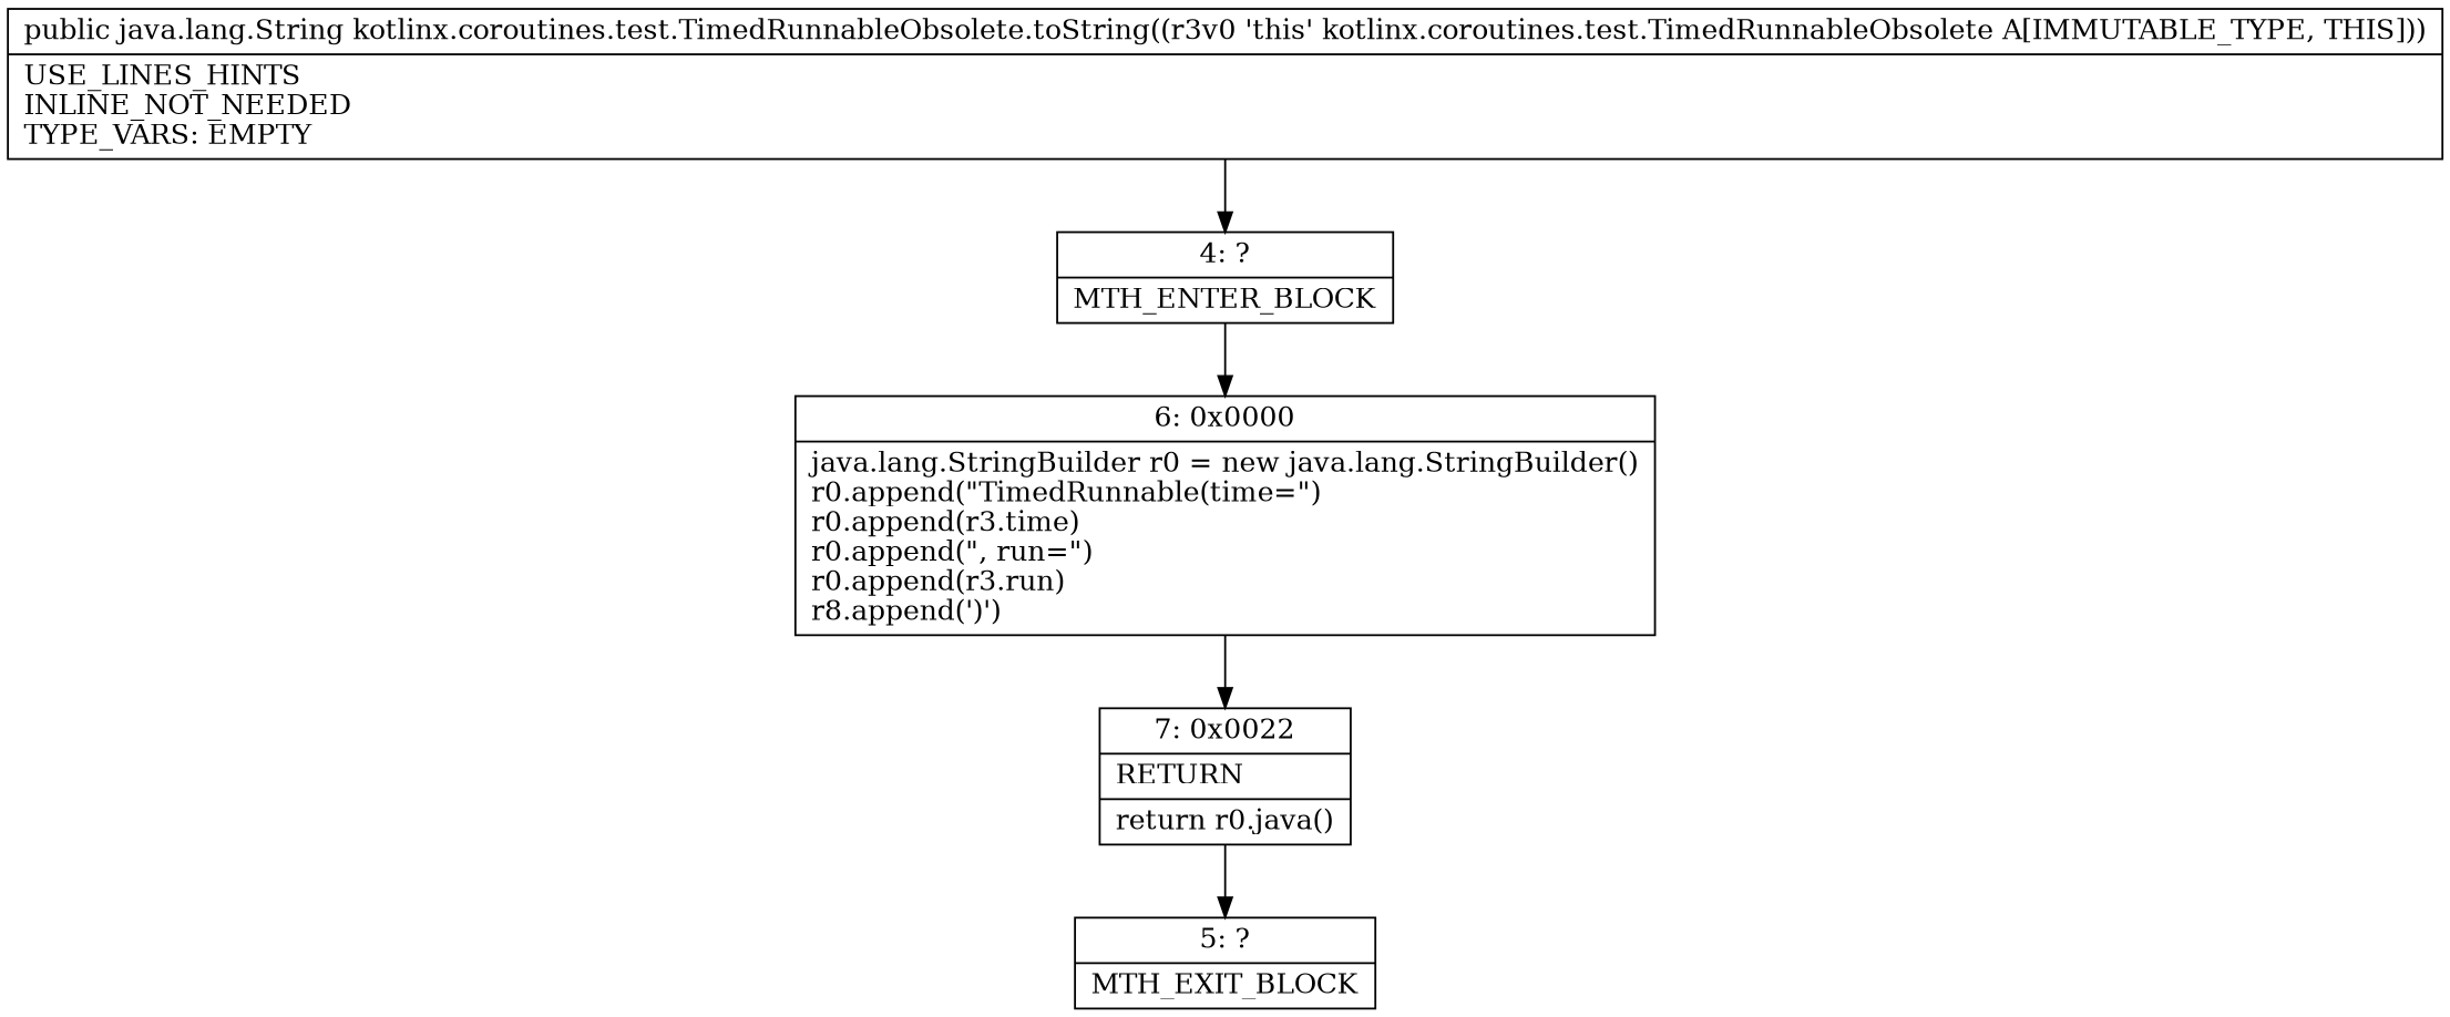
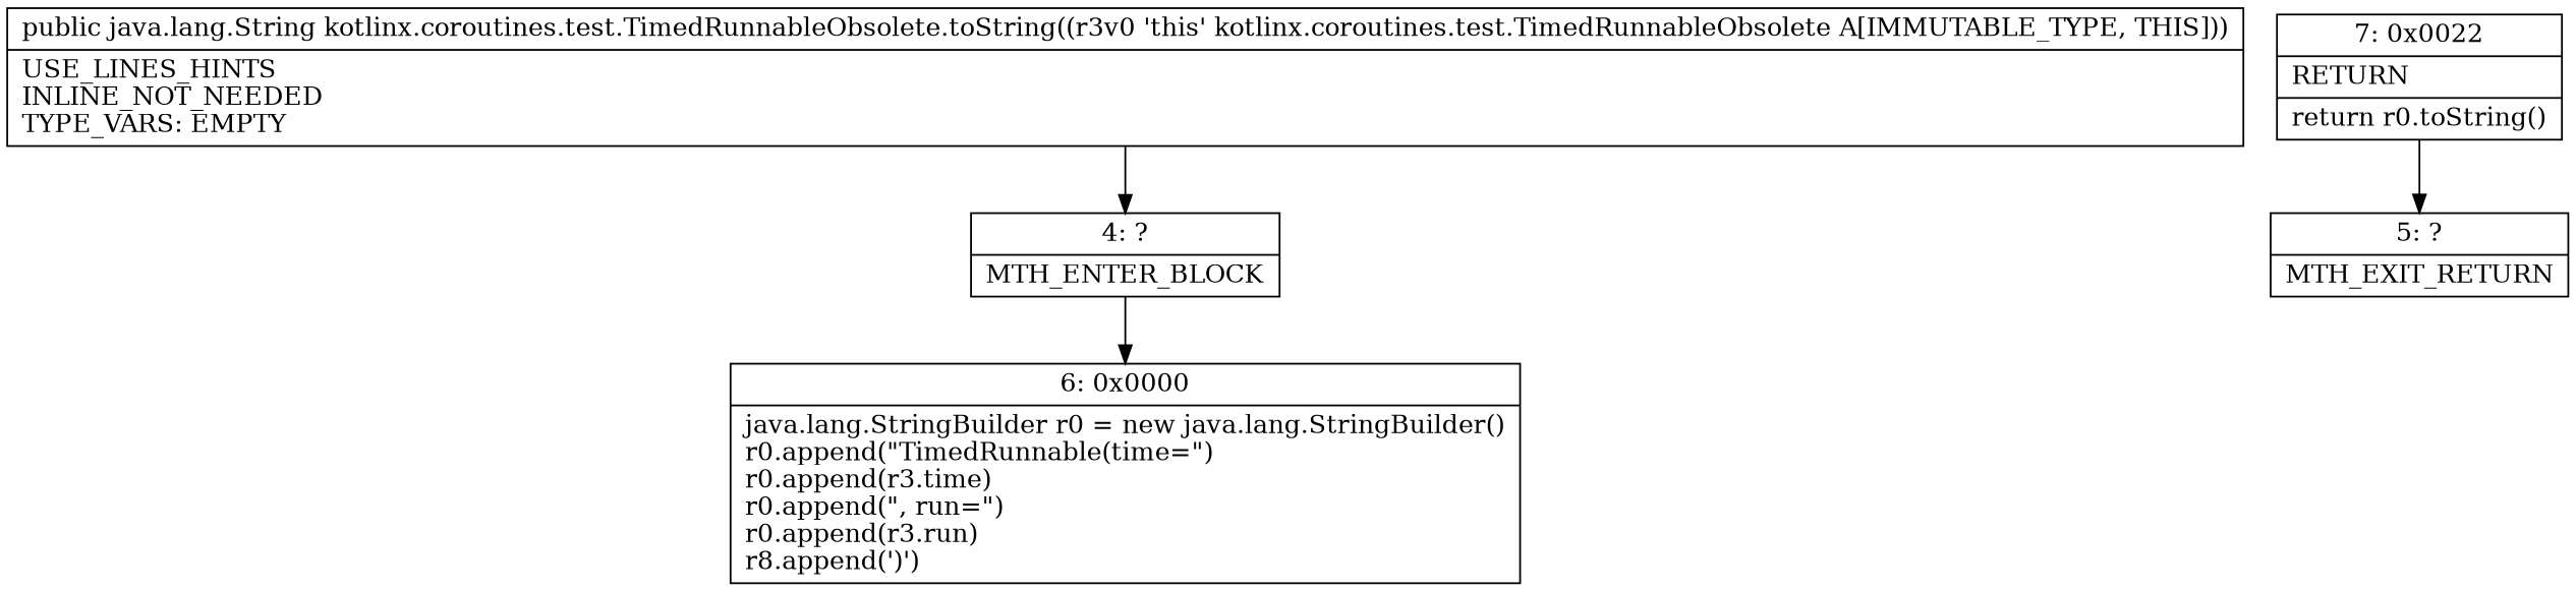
  digraph {
    node [shape=record]
    n1 [label="{4\:\ ?|MTH_ENTER_BLOCK\l}"]
    n2 [label="{6\:\ 0x0000|java.lang.StringBuilder r0 = new java.lang.StringBuilder()\lr0.append(\"TimedRunnable(time=\")\lr0.append(r3.time)\lr0.append(\", run=\")\lr0.append(r3.run)\lr8.append(')')\l}"]
-   n3 [label="{7\:\ 0x0022|RETURN\l|return r0.java()\l}"]
-   n4 [label="{5\:\ ?|MTH_EXIT_BLOCK\l}"]
+   n3 [label="{7\:\ 0x0022|RETURN\l|return r0.toString()\l}"]
+   n4 [label="{5\:\ ?|MTH_EXIT_RETURN\l}"]
    n5 [label="{public java.lang.String kotlinx.coroutines.test.TimedRunnableObsolete.toString((r3v0 'this' kotlinx.coroutines.test.TimedRunnableObsolete A[IMMUTABLE_TYPE, THIS]))  | USE_LINES_HINTS\lINLINE_NOT_NEEDED\lTYPE_VARS: EMPTY\l}"]
    n1 -> n2
-   n2 -> n3
    n3 -> n4
    n5 -> n1
  }
